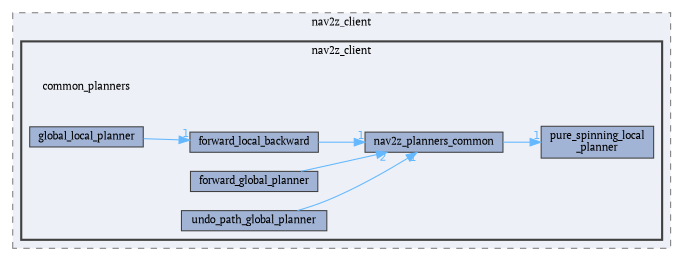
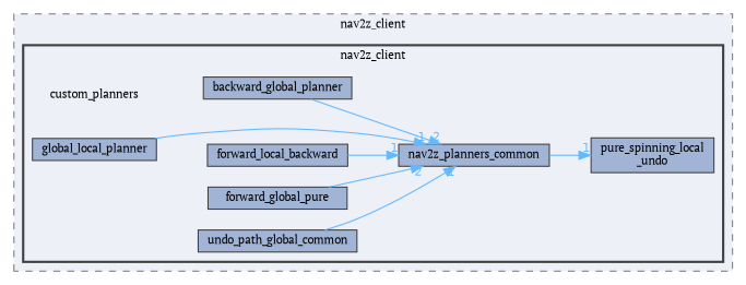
  digraph {
    compound=true
    fontname="PT Serif"
    rankdir=LR
    node [fontname="PT Serif" fontsize=10 shape=box color=grey25 fillcolor="#a2b4d6" style=filled]
    edge [color=steelblue1 fontcolor=steelblue1 fontname="PT Serif" fontsize=10 headlabel=1 labeldistance=1.5 labelfontname=Helvetica labelfontsize=10]
-   n1 [height=0.2 label=common_planners shape=plaintext width=0.4 color="" fillcolor="" style=""]
+   n1 [height=0.2 label=custom_planners shape=plaintext width=0.4 color="" fillcolor="" style=""]
+   n2 [height=0.2 label=backward_global_planner width=0.4]
    n3 [height=0.2 label=global_local_planner width=0.4]
-   n4 [height=0.2 label=forward_global_planner width=0.4]
+   n4 [height=0.2 label=forward_global_pure width=0.4]
    n5 [height=0.2 label=forward_local_backward width=0.4]
    n6 [height=0.2 label=nav2z_planners_common width=0.4]
-   n7 [height=0.2 label="pure_spinning_local\l_planner" width=0.4]
-   n8 [height=0.2 label=undo_path_global_planner width=0.4]
+   n7 [height=0.2 label="pure_spinning_local\l_undo" width=0.4]
+   n8 [height=0.2 label=undo_path_global_common width=0.4]
    subgraph cluster_1 {
      bgcolor="#edf0f7"
      fontsize=10
      label=nav2z_client
      pencolor=grey50
      style="filled,dashed"
      subgraph cluster_2 {
        bgcolor="#edf0f7"
        fontsize=10
        label=nav2z_client
        pencolor=grey25
        style="filled,bold"
        n1
+       n2
        n3
        n4
        n5
        n6
        n7
        n8
      }
    }
-   n3 -> n5
+   n2 -> n6 [headlabel=2]
+   n3 -> n6
    n4 -> n6 [headlabel=2]
    n5 -> n6
    n6 -> n7
    n8 -> n6
  }
